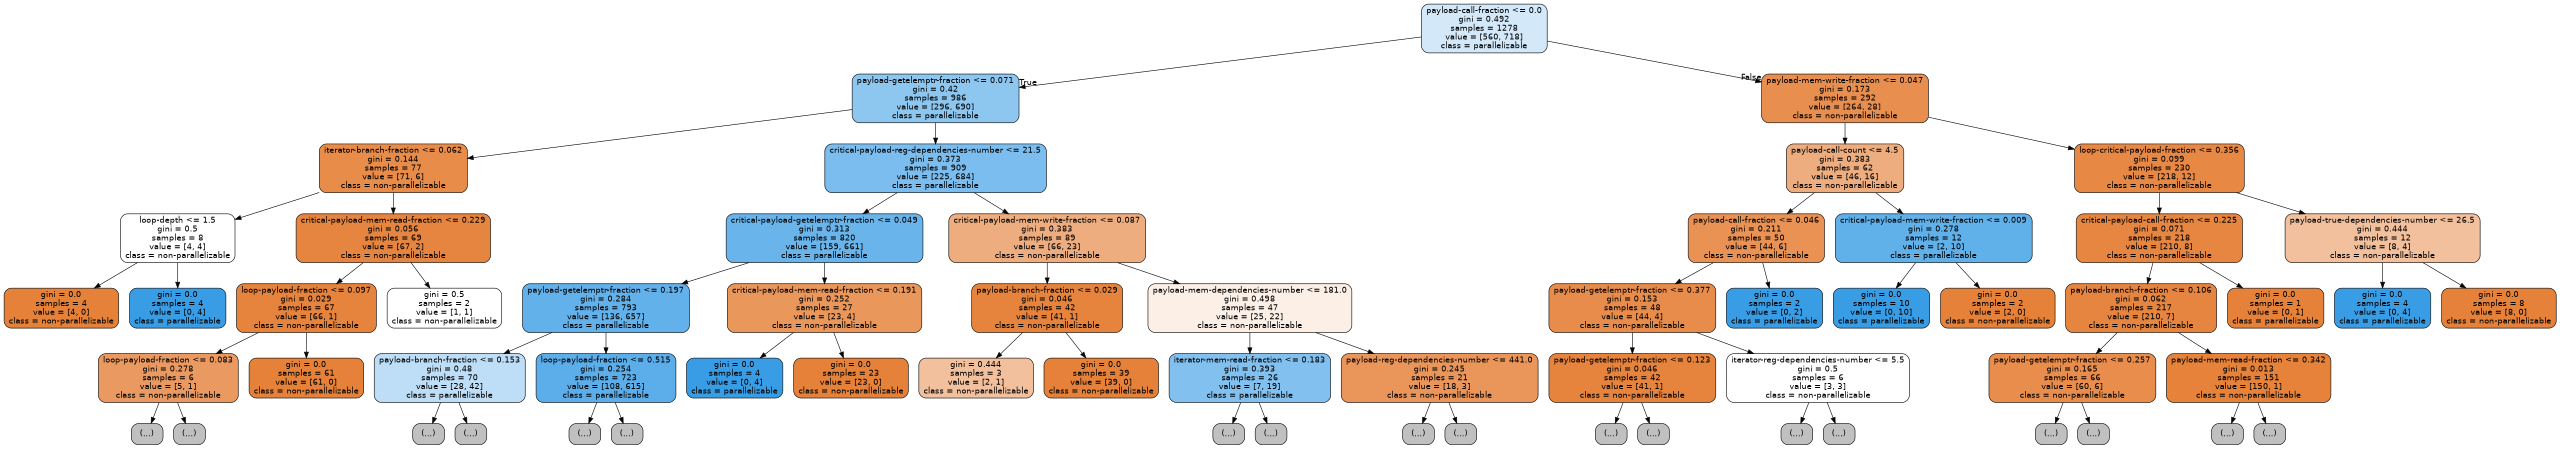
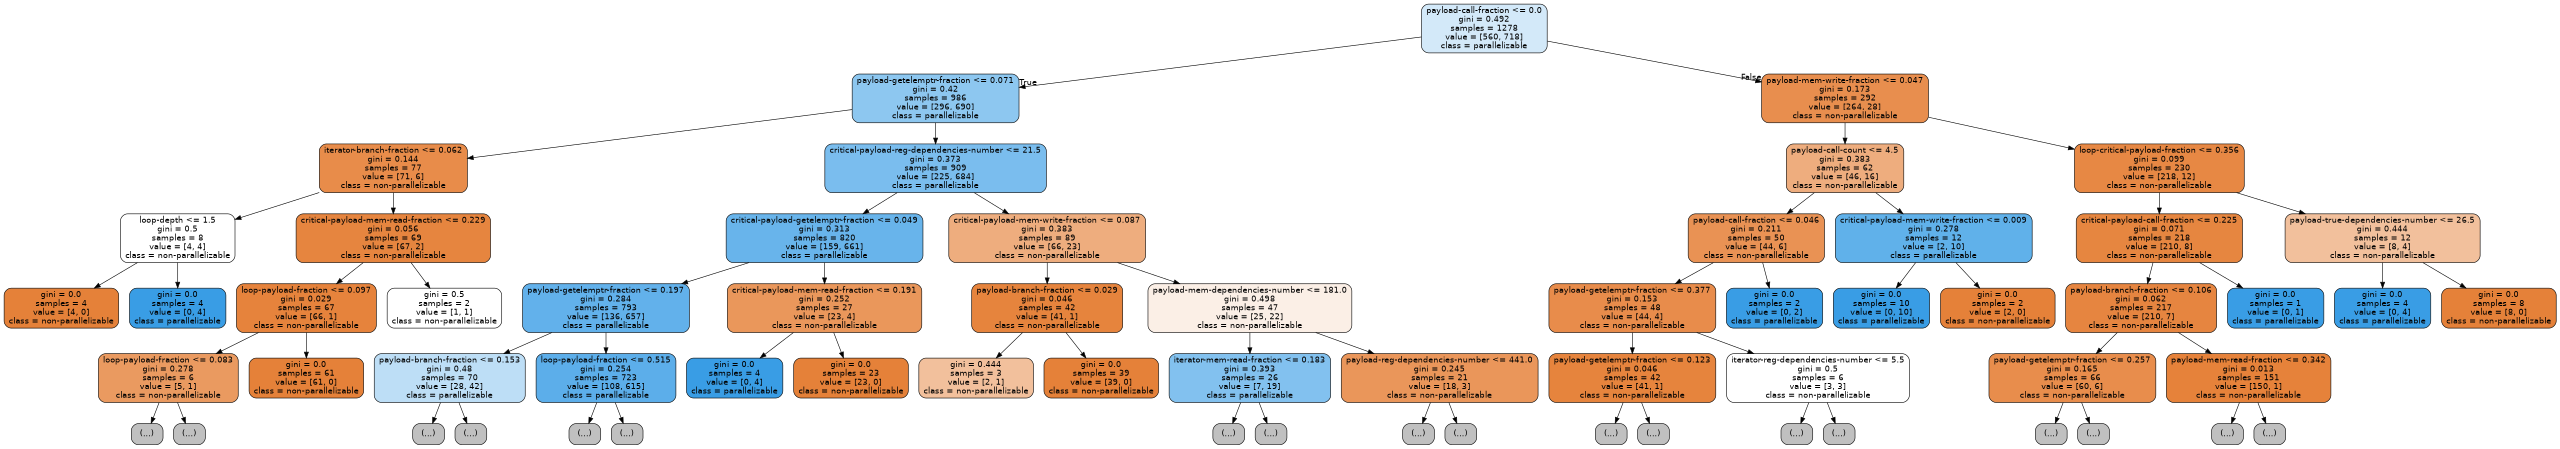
  digraph {
    node [color=black fillcolor="#C0C0C0" fontname=helvetica shape=box style="filled, rounded"]
    edge [fontname=helvetica]
    n1 [fillcolor="#399de538" label="payload-call-fraction <= 0.0\ngini = 0.492\nsamples = 1278\nvalue = [560, 718]\nclass = parallelizable"]
    n2 [fillcolor="#399de592" label="payload-getelemptr-fraction <= 0.071\ngini = 0.42\nsamples = 986\nvalue = [296, 690]\nclass = parallelizable"]
    n3 [fillcolor="#e58139e4" label="payload-mem-write-fraction <= 0.047\ngini = 0.173\nsamples = 292\nvalue = [264, 28]\nclass = non-parallelizable"]
    n4 [fillcolor="#e58139e9" label="iterator-branch-fraction <= 0.062\ngini = 0.144\nsamples = 77\nvalue = [71, 6]\nclass = non-parallelizable"]
    n5 [fillcolor="#399de5ab" label="critical-payload-reg-dependencies-number <= 21.5\ngini = 0.373\nsamples = 909\nvalue = [225, 684]\nclass = parallelizable"]
    n6 [fillcolor="#e5813900" label="loop-depth <= 1.5\ngini = 0.5\nsamples = 8\nvalue = [4, 4]\nclass = non-parallelizable"]
    n7 [fillcolor="#e58139f7" label="critical-payload-mem-read-fraction <= 0.229\ngini = 0.056\nsamples = 69\nvalue = [67, 2]\nclass = non-parallelizable"]
    n8 [fillcolor="#e58139ff" label="gini = 0.0\nsamples = 4\nvalue = [4, 0]\nclass = non-parallelizable"]
    n9 [fillcolor="#399de5ff" label="gini = 0.0\nsamples = 4\nvalue = [0, 4]\nclass = parallelizable"]
    n10 [fillcolor="#e58139fb" label="loop-payload-fraction <= 0.097\ngini = 0.029\nsamples = 67\nvalue = [66, 1]\nclass = non-parallelizable"]
    n11 [fillcolor="#e5813900" label="gini = 0.5\nsamples = 2\nvalue = [1, 1]\nclass = non-parallelizable"]
    n12 [fillcolor="#e58139cc" label="loop-payload-fraction <= 0.083\ngini = 0.278\nsamples = 6\nvalue = [5, 1]\nclass = non-parallelizable"]
    n13 [fillcolor="#e58139ff" label="gini = 0.0\nsamples = 61\nvalue = [61, 0]\nclass = non-parallelizable"]
    n14 [label="(...)"]
    n15 [label="(...)"]
    n16 [fillcolor="#399de5c2" label="critical-payload-getelemptr-fraction <= 0.049\ngini = 0.313\nsamples = 820\nvalue = [159, 661]\nclass = parallelizable"]
    n17 [fillcolor="#e58139a6" label="critical-payload-mem-write-fraction <= 0.087\ngini = 0.383\nsamples = 89\nvalue = [66, 23]\nclass = non-parallelizable"]
    n18 [fillcolor="#399de5ca" label="payload-getelemptr-fraction <= 0.197\ngini = 0.284\nsamples = 793\nvalue = [136, 657]\nclass = parallelizable"]
    n19 [fillcolor="#e58139d3" label="critical-payload-mem-read-fraction <= 0.191\ngini = 0.252\nsamples = 27\nvalue = [23, 4]\nclass = non-parallelizable"]
    n20 [fillcolor="#399de555" label="payload-branch-fraction <= 0.153\ngini = 0.48\nsamples = 70\nvalue = [28, 42]\nclass = parallelizable"]
    n21 [fillcolor="#399de5d2" label="loop-payload-fraction <= 0.515\ngini = 0.254\nsamples = 723\nvalue = [108, 615]\nclass = parallelizable"]
    n22 [label="(...)"]
    n23 [label="(...)"]
    n24 [label="(...)"]
    n25 [label="(...)"]
    n26 [fillcolor="#399de5ff" label="gini = 0.0\nsamples = 4\nvalue = [0, 4]\nclass = parallelizable"]
    n27 [fillcolor="#e58139ff" label="gini = 0.0\nsamples = 23\nvalue = [23, 0]\nclass = non-parallelizable"]
    n28 [fillcolor="#e58139f9" label="payload-branch-fraction <= 0.029\ngini = 0.046\nsamples = 42\nvalue = [41, 1]\nclass = non-parallelizable"]
    n29 [fillcolor="#e581391f" label="payload-mem-dependencies-number <= 181.0\ngini = 0.498\nsamples = 47\nvalue = [25, 22]\nclass = non-parallelizable"]
    n30 [fillcolor="#e581397f" label="gini = 0.444\nsamples = 3\nvalue = [2, 1]\nclass = non-parallelizable"]
    n31 [fillcolor="#e58139ff" label="gini = 0.0\nsamples = 39\nvalue = [39, 0]\nclass = non-parallelizable"]
    n32 [fillcolor="#399de5a1" label="iterator-mem-read-fraction <= 0.183\ngini = 0.393\nsamples = 26\nvalue = [7, 19]\nclass = parallelizable"]
    n33 [fillcolor="#e58139d4" label="payload-reg-dependencies-number <= 441.0\ngini = 0.245\nsamples = 21\nvalue = [18, 3]\nclass = non-parallelizable"]
    n34 [label="(...)"]
    n35 [label="(...)"]
    n36 [label="(...)"]
    n37 [label="(...)"]
    n38 [fillcolor="#e58139a6" label="payload-call-count <= 4.5\ngini = 0.383\nsamples = 62\nvalue = [46, 16]\nclass = non-parallelizable"]
    n39 [fillcolor="#e58139f1" label="loop-critical-payload-fraction <= 0.356\ngini = 0.099\nsamples = 230\nvalue = [218, 12]\nclass = non-parallelizable"]
    n40 [fillcolor="#e58139dc" label="payload-call-fraction <= 0.046\ngini = 0.211\nsamples = 50\nvalue = [44, 6]\nclass = non-parallelizable"]
    n41 [fillcolor="#399de5cc" label="critical-payload-mem-write-fraction <= 0.009\ngini = 0.278\nsamples = 12\nvalue = [2, 10]\nclass = parallelizable"]
    n42 [fillcolor="#e58139e8" label="payload-getelemptr-fraction <= 0.377\ngini = 0.153\nsamples = 48\nvalue = [44, 4]\nclass = non-parallelizable"]
    n43 [fillcolor="#399de5ff" label="gini = 0.0\nsamples = 2\nvalue = [0, 2]\nclass = parallelizable"]
    n44 [fillcolor="#e58139f9" label="payload-getelemptr-fraction <= 0.123\ngini = 0.046\nsamples = 42\nvalue = [41, 1]\nclass = non-parallelizable"]
    n45 [fillcolor="#e5813900" label="iterator-reg-dependencies-number <= 5.5\ngini = 0.5\nsamples = 6\nvalue = [3, 3]\nclass = non-parallelizable"]
    n46 [label="(...)"]
    n47 [label="(...)"]
    n48 [label="(...)"]
    n49 [label="(...)"]
    n50 [fillcolor="#399de5ff" label="gini = 0.0\nsamples = 10\nvalue = [0, 10]\nclass = parallelizable"]
    n51 [fillcolor="#e58139ff" label="gini = 0.0\nsamples = 2\nvalue = [2, 0]\nclass = non-parallelizable"]
    n52 [fillcolor="#e58139f5" label="critical-payload-call-fraction <= 0.225\ngini = 0.071\nsamples = 218\nvalue = [210, 8]\nclass = non-parallelizable"]
    n53 [fillcolor="#e581397f" label="payload-true-dependencies-number <= 26.5\ngini = 0.444\nsamples = 12\nvalue = [8, 4]\nclass = non-parallelizable"]
    n54 [fillcolor="#e58139f6" label="payload-branch-fraction <= 0.106\ngini = 0.062\nsamples = 217\nvalue = [210, 7]\nclass = non-parallelizable"]
-   n55 [fillcolor="#e58139ff" label="gini = 0.0\nsamples = 1\nvalue = [0, 1]\nclass = parallelizable"]
+   n55 [fillcolor="#399de5ff" label="gini = 0.0\nsamples = 1\nvalue = [0, 1]\nclass = parallelizable"]
    n56 [fillcolor="#e58139e6" label="payload-getelemptr-fraction <= 0.257\ngini = 0.165\nsamples = 66\nvalue = [60, 6]\nclass = non-parallelizable"]
    n57 [fillcolor="#e58139fd" label="payload-mem-read-fraction <= 0.342\ngini = 0.013\nsamples = 151\nvalue = [150, 1]\nclass = non-parallelizable"]
    n58 [label="(...)"]
    n59 [label="(...)"]
    n60 [label="(...)"]
    n61 [label="(...)"]
    n62 [fillcolor="#399de5ff" label="gini = 0.0\nsamples = 4\nvalue = [0, 4]\nclass = parallelizable"]
    n63 [fillcolor="#e58139ff" label="gini = 0.0\nsamples = 8\nvalue = [8, 0]\nclass = non-parallelizable"]
    n1 -> n2 [headlabel=True labelangle=45 labeldistance=2.5]
    n1 -> n3 [headlabel=False labelangle=-45 labeldistance=2.5]
    n2 -> n4
    n2 -> n5
    n3 -> n38
    n3 -> n39
    n4 -> n6
    n4 -> n7
    n5 -> n16
    n5 -> n17
    n6 -> n8
    n6 -> n9
    n7 -> n10
    n7 -> n11
    n10 -> n12
    n10 -> n13
    n12 -> n14
    n12 -> n15
    n16 -> n18
    n16 -> n19
    n17 -> n28
    n17 -> n29
    n18 -> n20
    n18 -> n21
    n19 -> n26
    n19 -> n27
    n20 -> n22
    n20 -> n23
    n21 -> n24
    n21 -> n25
    n28 -> n30
    n28 -> n31
    n29 -> n32
    n29 -> n33
    n32 -> n34
    n32 -> n35
    n33 -> n36
    n33 -> n37
    n38 -> n40
    n38 -> n41
    n39 -> n52
    n39 -> n53
    n40 -> n42
    n40 -> n43
    n41 -> n50
    n41 -> n51
    n42 -> n44
    n42 -> n45
    n44 -> n46
    n44 -> n47
    n45 -> n48
    n45 -> n49
    n52 -> n54
    n52 -> n55
    n53 -> n62
    n53 -> n63
    n54 -> n56
    n54 -> n57
    n56 -> n58
    n56 -> n59
    n57 -> n60
    n57 -> n61
  }
